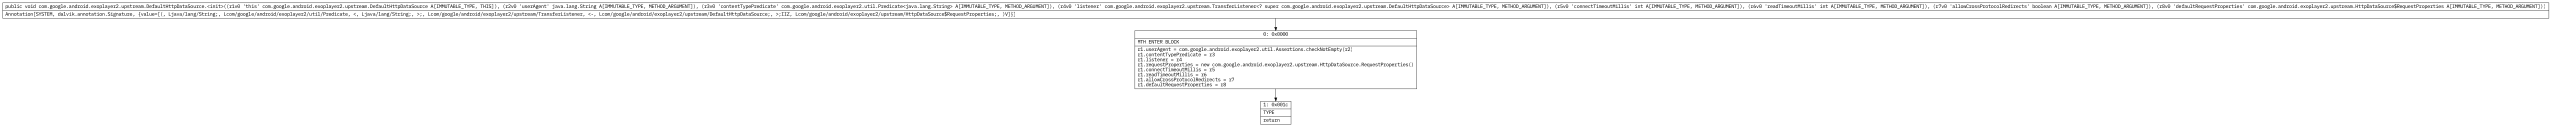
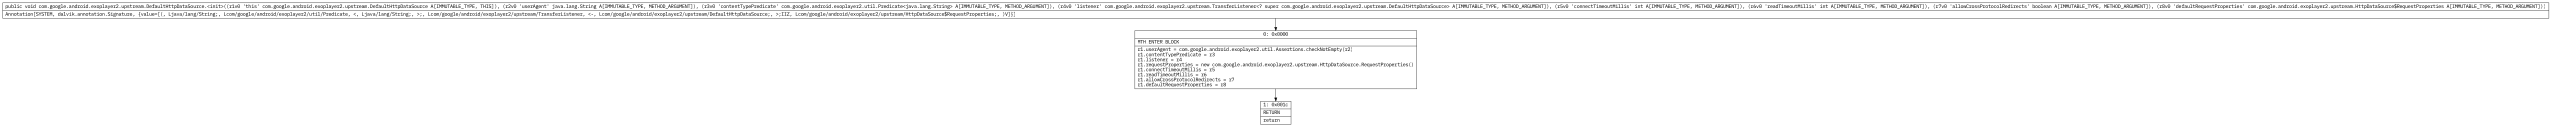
  digraph {
    fontname="IBM Plex Mono"
    node [shape=record fontname="IBM Plex Mono"]
    edge [fontname="IBM Plex Mono"]
    n1 [label="{0\:\ 0x0000|MTH_ENTER_BLOCK\l|r1.userAgent = com.google.android.exoplayer2.util.Assertions.checkNotEmpty(r2)\lr1.contentTypePredicate = r3\lr1.listener = r4\lr1.requestProperties = new com.google.android.exoplayer2.upstream.HttpDataSource.RequestProperties()\lr1.connectTimeoutMillis = r5\lr1.readTimeoutMillis = r6\lr1.allowCrossProtocolRedirects = r7\lr1.defaultRequestProperties = r8\l}"]
-   n2 [label="{1\:\ 0x001c|TYPE\l|return\l}"]
+   n2 [label="{1\:\ 0x001c|RETURN\l|return\l}"]
    n3 [label="{public void com.google.android.exoplayer2.upstream.DefaultHttpDataSource.\<init\>((r1v0 'this' com.google.android.exoplayer2.upstream.DefaultHttpDataSource A[IMMUTABLE_TYPE, THIS]), (r2v0 'userAgent' java.lang.String A[IMMUTABLE_TYPE, METHOD_ARGUMENT]), (r3v0 'contentTypePredicate' com.google.android.exoplayer2.util.Predicate\<java.lang.String\> A[IMMUTABLE_TYPE, METHOD_ARGUMENT]), (r4v0 'listener' com.google.android.exoplayer2.upstream.TransferListener\<? super com.google.android.exoplayer2.upstream.DefaultHttpDataSource\> A[IMMUTABLE_TYPE, METHOD_ARGUMENT]), (r5v0 'connectTimeoutMillis' int A[IMMUTABLE_TYPE, METHOD_ARGUMENT]), (r6v0 'readTimeoutMillis' int A[IMMUTABLE_TYPE, METHOD_ARGUMENT]), (r7v0 'allowCrossProtocolRedirects' boolean A[IMMUTABLE_TYPE, METHOD_ARGUMENT]), (r8v0 'defaultRequestProperties' com.google.android.exoplayer2.upstream.HttpDataSource$RequestProperties A[IMMUTABLE_TYPE, METHOD_ARGUMENT]))  | Annotation[SYSTEM, dalvik.annotation.Signature, \{value=[(, Ljava\/lang\/String;, Lcom\/google\/android\/exoplayer2\/util\/Predicate, \<, Ljava\/lang\/String;, \>;, Lcom\/google\/android\/exoplayer2\/upstream\/TransferListener, \<\-, Lcom\/google\/android\/exoplayer2\/upstream\/DefaultHttpDataSource;, \>;IIZ, Lcom\/google\/android\/exoplayer2\/upstream\/HttpDataSource$RequestProperties;, )V]\}]\l}"]
    n1 -> n2
    n3 -> n1
  }
